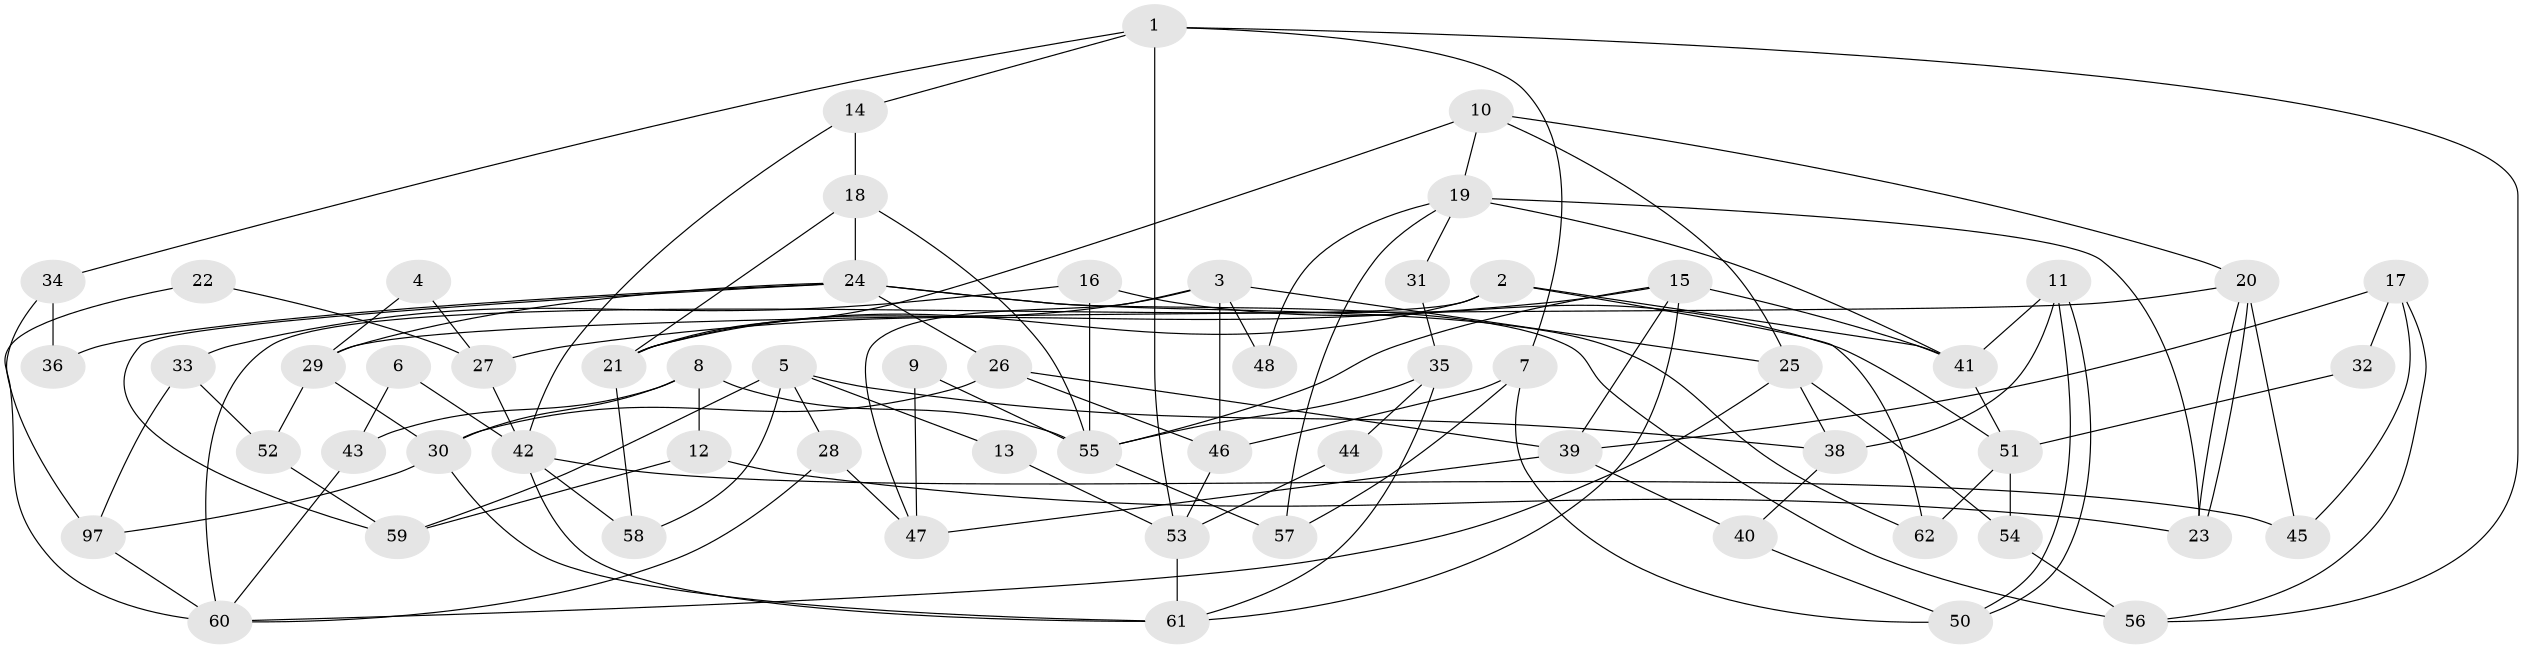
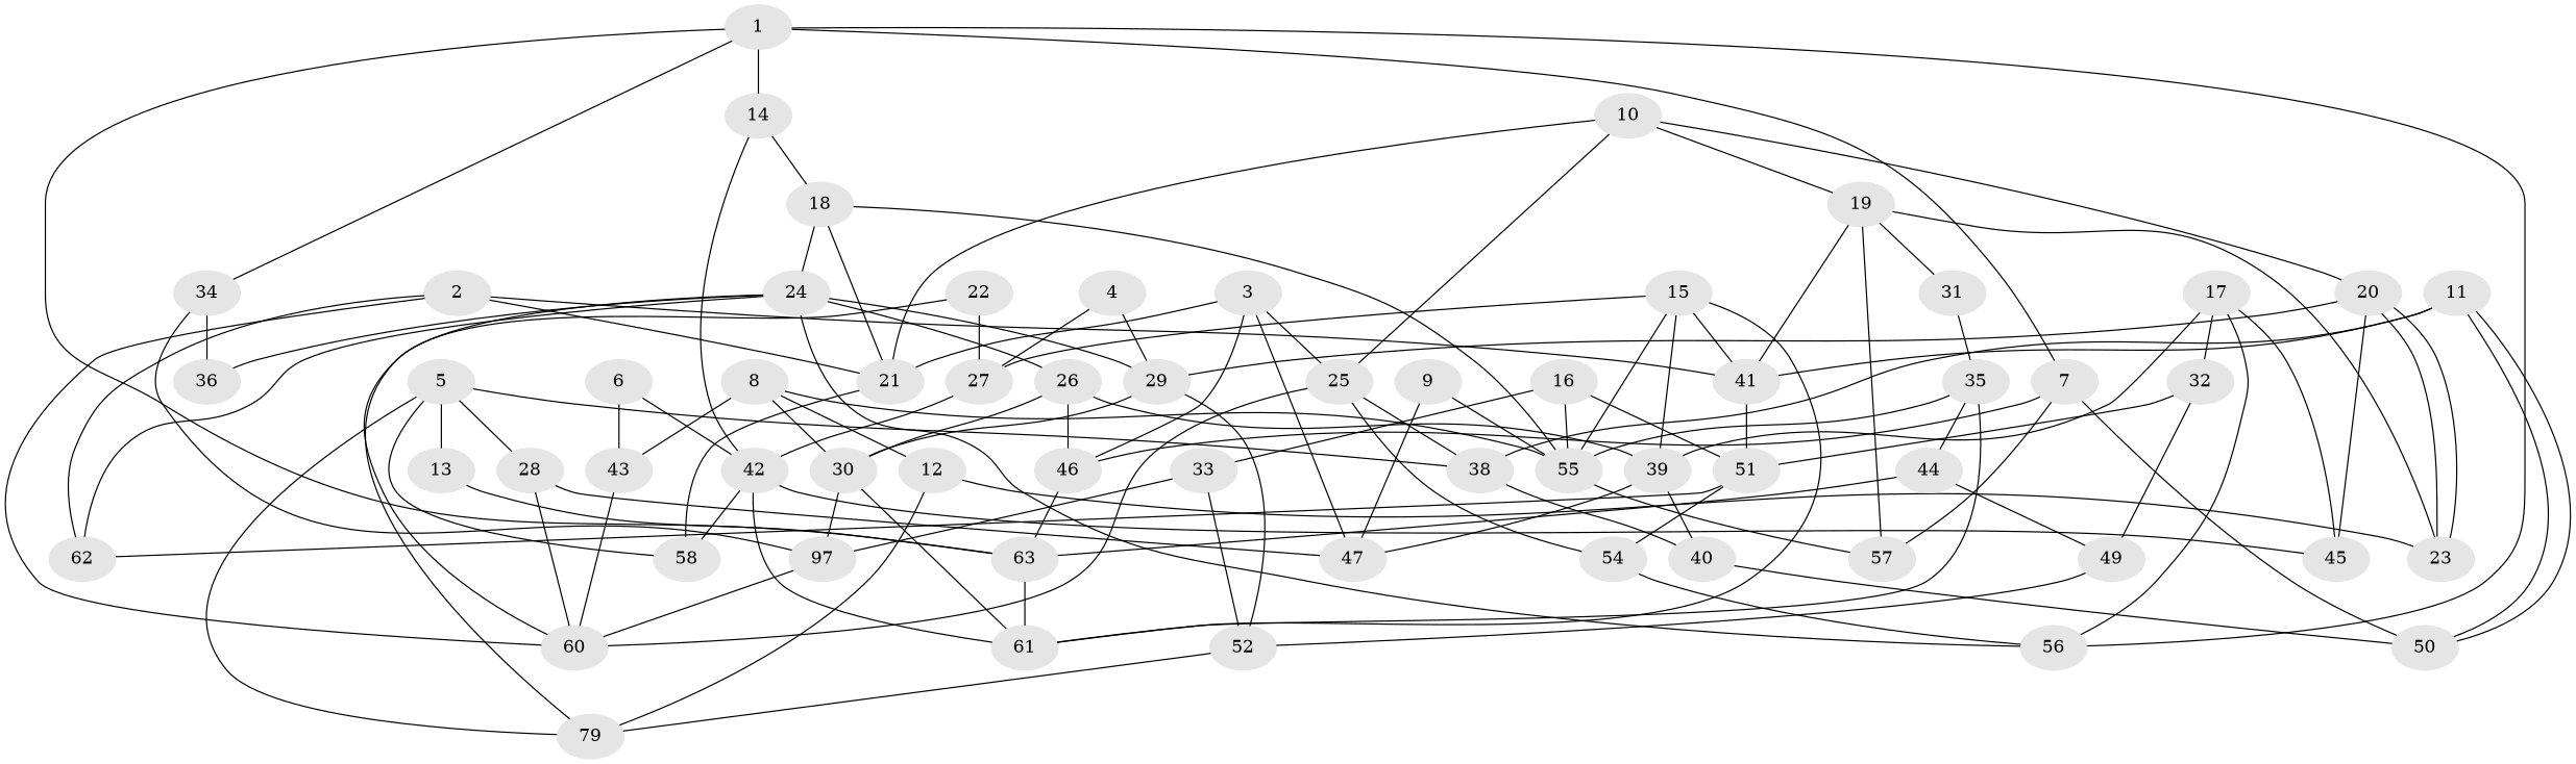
  graph {
    node [color=gray90 style=filled]
    1
    7
    14
    34
-   53
+   53 [label=63]
    56
    46
    50
    57
    42
    18
    36
    n13 [label=97]
    61
    2
    21
    41
    60
    62
    58
    51
    3
    25
    47
-   48
    38
    54
    4
    27
    29
    30
    52
    5
    13
    28
-   59
+   59 [label=79]
    40
    6
    43
    45
    8
    12
    55
    23
    9
    10
    19
    20
    31
    11
    24
    15
    39
    16
    33
    17
    32
+   49
    26
    35
    22
    44
    1 -- 7
    1 -- 14
    1 -- 34
    1 -- 53
    1 -- 56
    7 -- 46
    7 -- 50
    7 -- 57
    14 -- 42
    14 -- 18
    34 -- 36
    34 -- n13
    53 -- 61
    46 -- 53
    42 -- 61
    42 -- 58
    42 -- 45
    18 -- 21
    18 -- 55
    18 -- 24
    n13 -- 60
    2 -- 21
    2 -- 41
    2 -- 60
    2 -- 62
    21 -- 58
    41 -- 51
    51 -- 62
    51 -- 54
    3 -- 46
    3 -- 21
    3 -- 25
    3 -- 47
-   3 -- 48
    25 -- 60
    25 -- 38
    25 -- 54
    38 -- 40
    54 -- 56
    4 -- 27
    4 -- 29
    27 -- 42
    29 -- 30
    29 -- 52
    30 -- n13
    30 -- 61
    52 -- 59
    5 -- 58
    5 -- 38
    5 -- 13
    5 -- 28
    5 -- 59
    13 -- 53
    28 -- 60
    28 -- 47
    40 -- 50
    6 -- 42
    6 -- 43
    43 -- 60
    8 -- 30
    8 -- 43
    8 -- 12
    8 -- 55
    12 -- 59
    12 -- 23
    55 -- 57
    9 -- 47
    9 -- 55
    10 -- 21
    10 -- 25
    10 -- 19
    10 -- 20
    19 -- 57
    19 -- 41
-   19 -- 48
    19 -- 23
    19 -- 31
    20 -- 29
    20 -- 45
    20 -- 23
    20 -- 23
    31 -- 35
    11 -- 50
    11 -- 50
    11 -- 41
    11 -- 38
    24 -- 56
    24 -- 36
    24 -- 62
    24 -- 29
    24 -- 59
    24 -- 26
    15 -- 61
    15 -- 41
    15 -- 27
    15 -- 55
    15 -- 39
    39 -- 47
    39 -- 40
    16 -- 51
    16 -- 55
    16 -- 33
    33 -- n13
    33 -- 52
    17 -- 56
    17 -- 45
    17 -- 39
    17 -- 32
    32 -- 51
+   32 -- 49
+   49 -- 52
    26 -- 46
    26 -- 30
    26 -- 39
    35 -- 61
    35 -- 55
    35 -- 44
    22 -- 60
    22 -- 27
    44 -- 53
+   44 -- 49
  }
